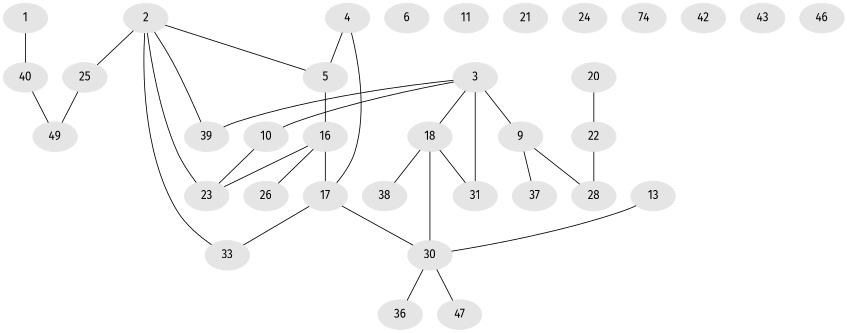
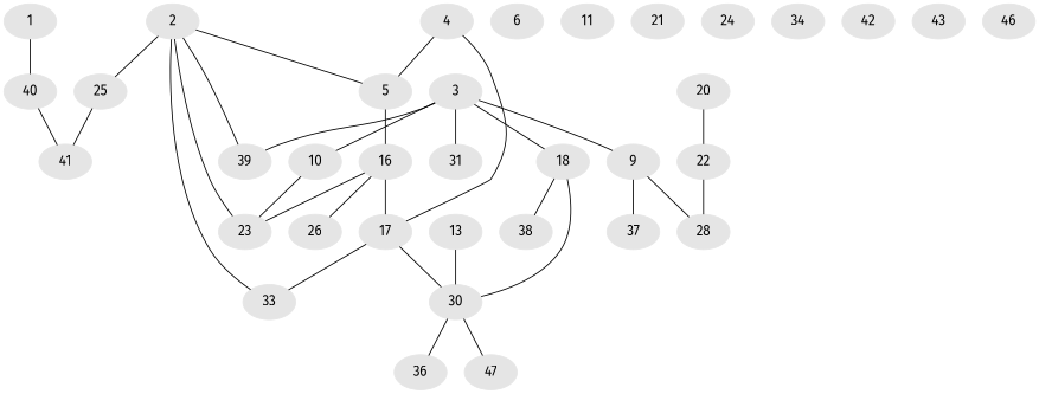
  graph {
    fontname="Fira Sans"
    node [color=gray90 fontname="Fira Sans" style=filled]
    edge [fontname="Fira Sans"]
    1
    40
-   41 [label=49]
+   41
    2 [super="+15+49"]
    5 [super="+7+8"]
    23 [super="+25"]
    n7 [label=25]
    33
    39
    16
    3 [super="+12+35"]
    9 [super="+14"]
    10
    18 [super="+19+29"]
    31
    28
    37
    30
    38
    4
    17
    26
    6
    11
    13 [super="+51"]
    36 [super="+44"]
    47
    22 [super="+32"]
    20
    21
    24
-   34 [label=74]
+   34
    42
    43
    46
    1 -- 40
    40 -- 41
    2 -- 5
    2 -- 23
    2 -- n7 [weight=2]
    2 -- 33
    2 -- 39
    5 -- 16
    n7 -- 41
    16 -- 23
    16 -- 17
    16 -- 26
    3 -- 39
    3 -- 9 [weight=3]
    3 -- 10
    3 -- 18
    3 -- 31
    9 -- 28
    9 -- 37
    10 -- 23
-   18 -- 31
    18 -- 30
    18 -- 38
    30 -- 36
    30 -- 47
    4 -- 5
    4 -- 17
    17 -- 33
    17 -- 30
    13 -- 30
    22 -- 28
    20 -- 22
  }
